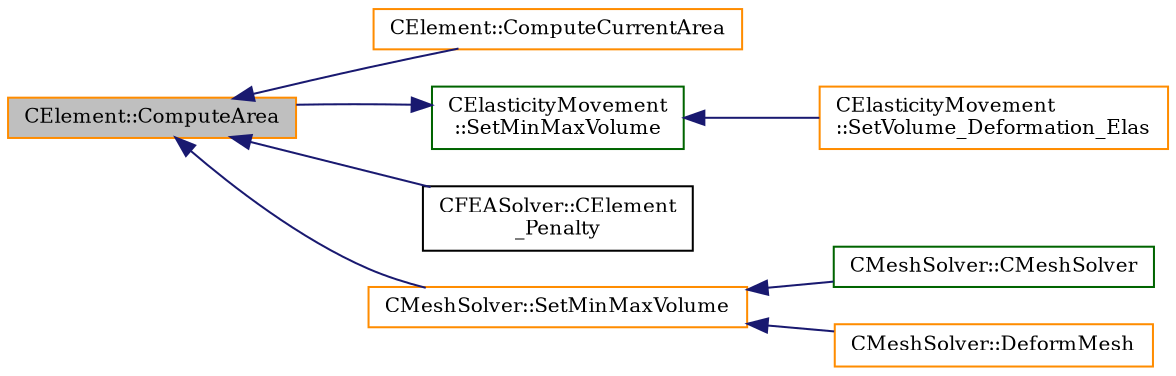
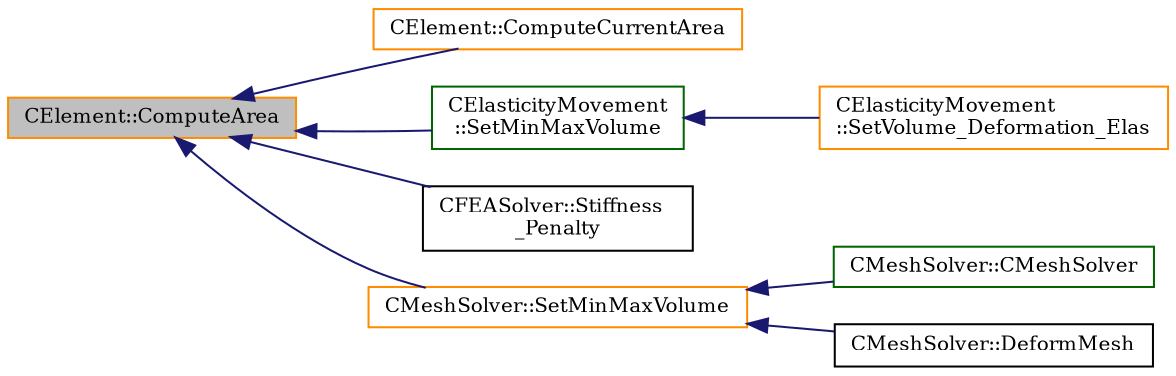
  digraph {
    fontname="DejaVu Serif"
    rankdir=LR
    node [color=darkorange fillcolor=white fontname="DejaVu Serif" fontsize=10 shape=record style=filled]
    edge [color=midnightblue dir=back fontname="DejaVu Serif" fontsize=10 labelfontname=Helvetica labelfontsize=10 style=solid]
    n1 [fillcolor=grey75 fontcolor=black height=0.2 label="CElement::ComputeArea" width=0.4]
    n2 [height=0.2 label="CElement::ComputeCurrentArea" width=0.4]
    n3 [color=darkgreen height=0.2 label="CElasticityMovement\l::SetMinMaxVolume" width=0.4]
-   n4 [color=black height=0.2 label="CFEASolver::CElement\l_Penalty" width=0.4]
+   n4 [color=black height=0.2 label="CFEASolver::Stiffness\l_Penalty" width=0.4]
    n5 [height=0.2 label="CMeshSolver::SetMinMaxVolume" width=0.4]
    n6 [height=0.2 label="CElasticityMovement\l::SetVolume_Deformation_Elas" width=0.4]
    n7 [color=darkgreen height=0.2 label="CMeshSolver::CMeshSolver" width=0.4]
-   n8 [height=0.2 label="CMeshSolver::DeformMesh" width=0.4]
+   n8 [color=black height=0.2 label="CMeshSolver::DeformMesh" width=0.4]
    n1 -> n2
-   n3 -> n1
+   n1 -> n3
    n1 -> n4
    n1 -> n5
    n3 -> n6
    n5 -> n7
    n5 -> n8
  }
